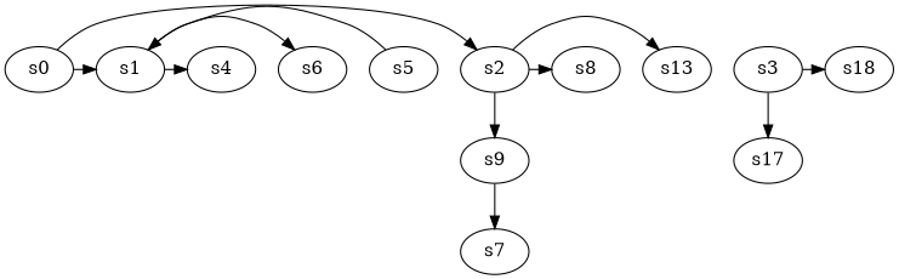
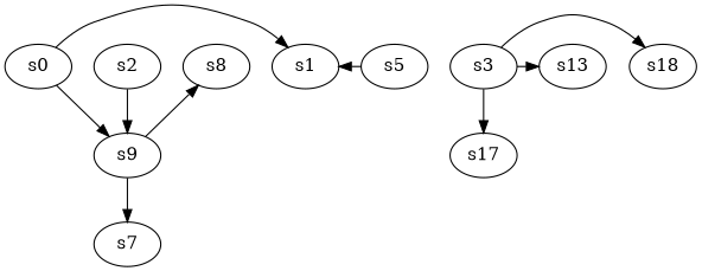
  digraph {
    node [player=0]
    s0
    s1
    s2
-   s4
-   s6 [player=1]
    s8 [player=1]
    s9
    n8 [label=s17]
    s3
    n10 [label=s13 player=1]
    n11 [label=s18]
    s5 [player=1]
    s7 [player=1]
    s0 -> s1 [constraint="!(time % 3 == 0)"]
-   s0 -> s2 [constraint="time == 8 || time == 9"]
-   s1 -> s4 [constraint="time % 4 == 2"]
-   s1 -> s6 [constraint="time == 9"]
-   s2 -> s8 [constraint="time == 9"]
+   s0 -> s9 [constraint="time == 8 || time == 9"]
+   s9 -> s8 [constraint="time == 9"]
    s2 -> s9
    s9 -> s7
    s3 -> n8
-   s2 -> n10 [constraint="time == 14"]
+   s3 -> n10 [constraint="time == 14"]
    s3 -> n11 [constraint="time % 4 == 3"]
    s5 -> s1 [constraint="!(time % 5 == 0)"]
  }
